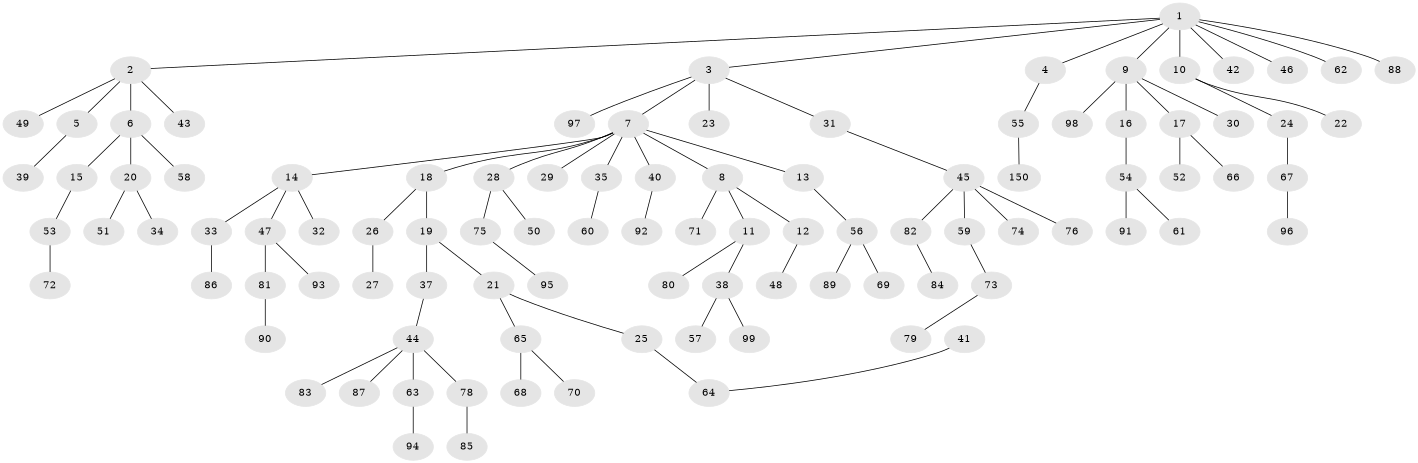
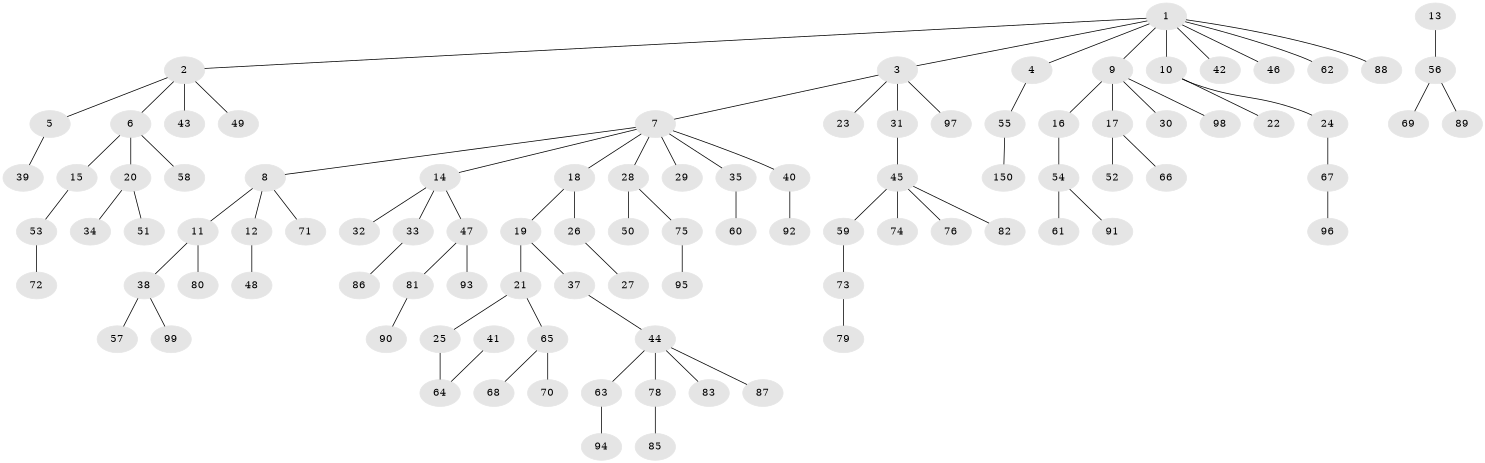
  graph {
    node [color=gray90 style=filled]
    1
    2
    3
    4
    9
    10
    42
    46
    62
    88
    5
    6
    43
    49
    7
    23
    31
    97
    55
    16
    17
    30
    98
    22
    24
    39
    15
    20
    58
    8
    13
    14
    18
    28
    29
    35
    40
    45
    n39 [label=150]
    53
    34
    51
    11
    12
    71
    56
    32
    33
    47
    19
    26
    50
    75
    60
    92
    38
    80
    48
    54
    52
    66
    67
    57
    99
    69
    89
    86
    81
    93
    72
    61
    91
    21
    37
    27
    25
    65
    44
    64
    68
    70
    96
    41
    95
    59
    74
    76
    82
    63
    78
    83
    87
    94
    85
    73
-   84
    90
    79
    1 -- 2
    1 -- 3
    1 -- 4
    1 -- 9
    1 -- 10
    1 -- 42
    1 -- 46
    1 -- 62
    1 -- 88
    2 -- 5
    2 -- 6
    2 -- 43
    2 -- 49
    3 -- 7
    3 -- 23
    3 -- 31
    3 -- 97
    4 -- 55
    9 -- 16
    9 -- 17
    9 -- 30
    9 -- 98
    10 -- 22
    10 -- 24
    5 -- 39
    6 -- 15
    6 -- 20
    6 -- 58
    7 -- 8
-   7 -- 13
    7 -- 14
    7 -- 18
    7 -- 28
    7 -- 29
    7 -- 35
    7 -- 40
    31 -- 45
    55 -- n39
    16 -- 54
    17 -- 52
    17 -- 66
    24 -- 67
    15 -- 53
    20 -- 34
    20 -- 51
    8 -- 11
    8 -- 12
    8 -- 71
    13 -- 56
    14 -- 32
    14 -- 33
    14 -- 47
    18 -- 19
    18 -- 26
    28 -- 50
    28 -- 75
    35 -- 60
    40 -- 92
    45 -- 59
    45 -- 74
    45 -- 76
    45 -- 82
    53 -- 72
    11 -- 38
    11 -- 80
    12 -- 48
    56 -- 69
    56 -- 89
    33 -- 86
    47 -- 81
    47 -- 93
    19 -- 21
    19 -- 37
    26 -- 27
    75 -- 95
    38 -- 57
    38 -- 99
    54 -- 61
    54 -- 91
    67 -- 96
    81 -- 90
    21 -- 25
    21 -- 65
    37 -- 44
    25 -- 64
    65 -- 68
    65 -- 70
    44 -- 63
    44 -- 78
    44 -- 83
    44 -- 87
    41 -- 64
    59 -- 73
-   82 -- 84
    63 -- 94
    78 -- 85
    73 -- 79
  }
